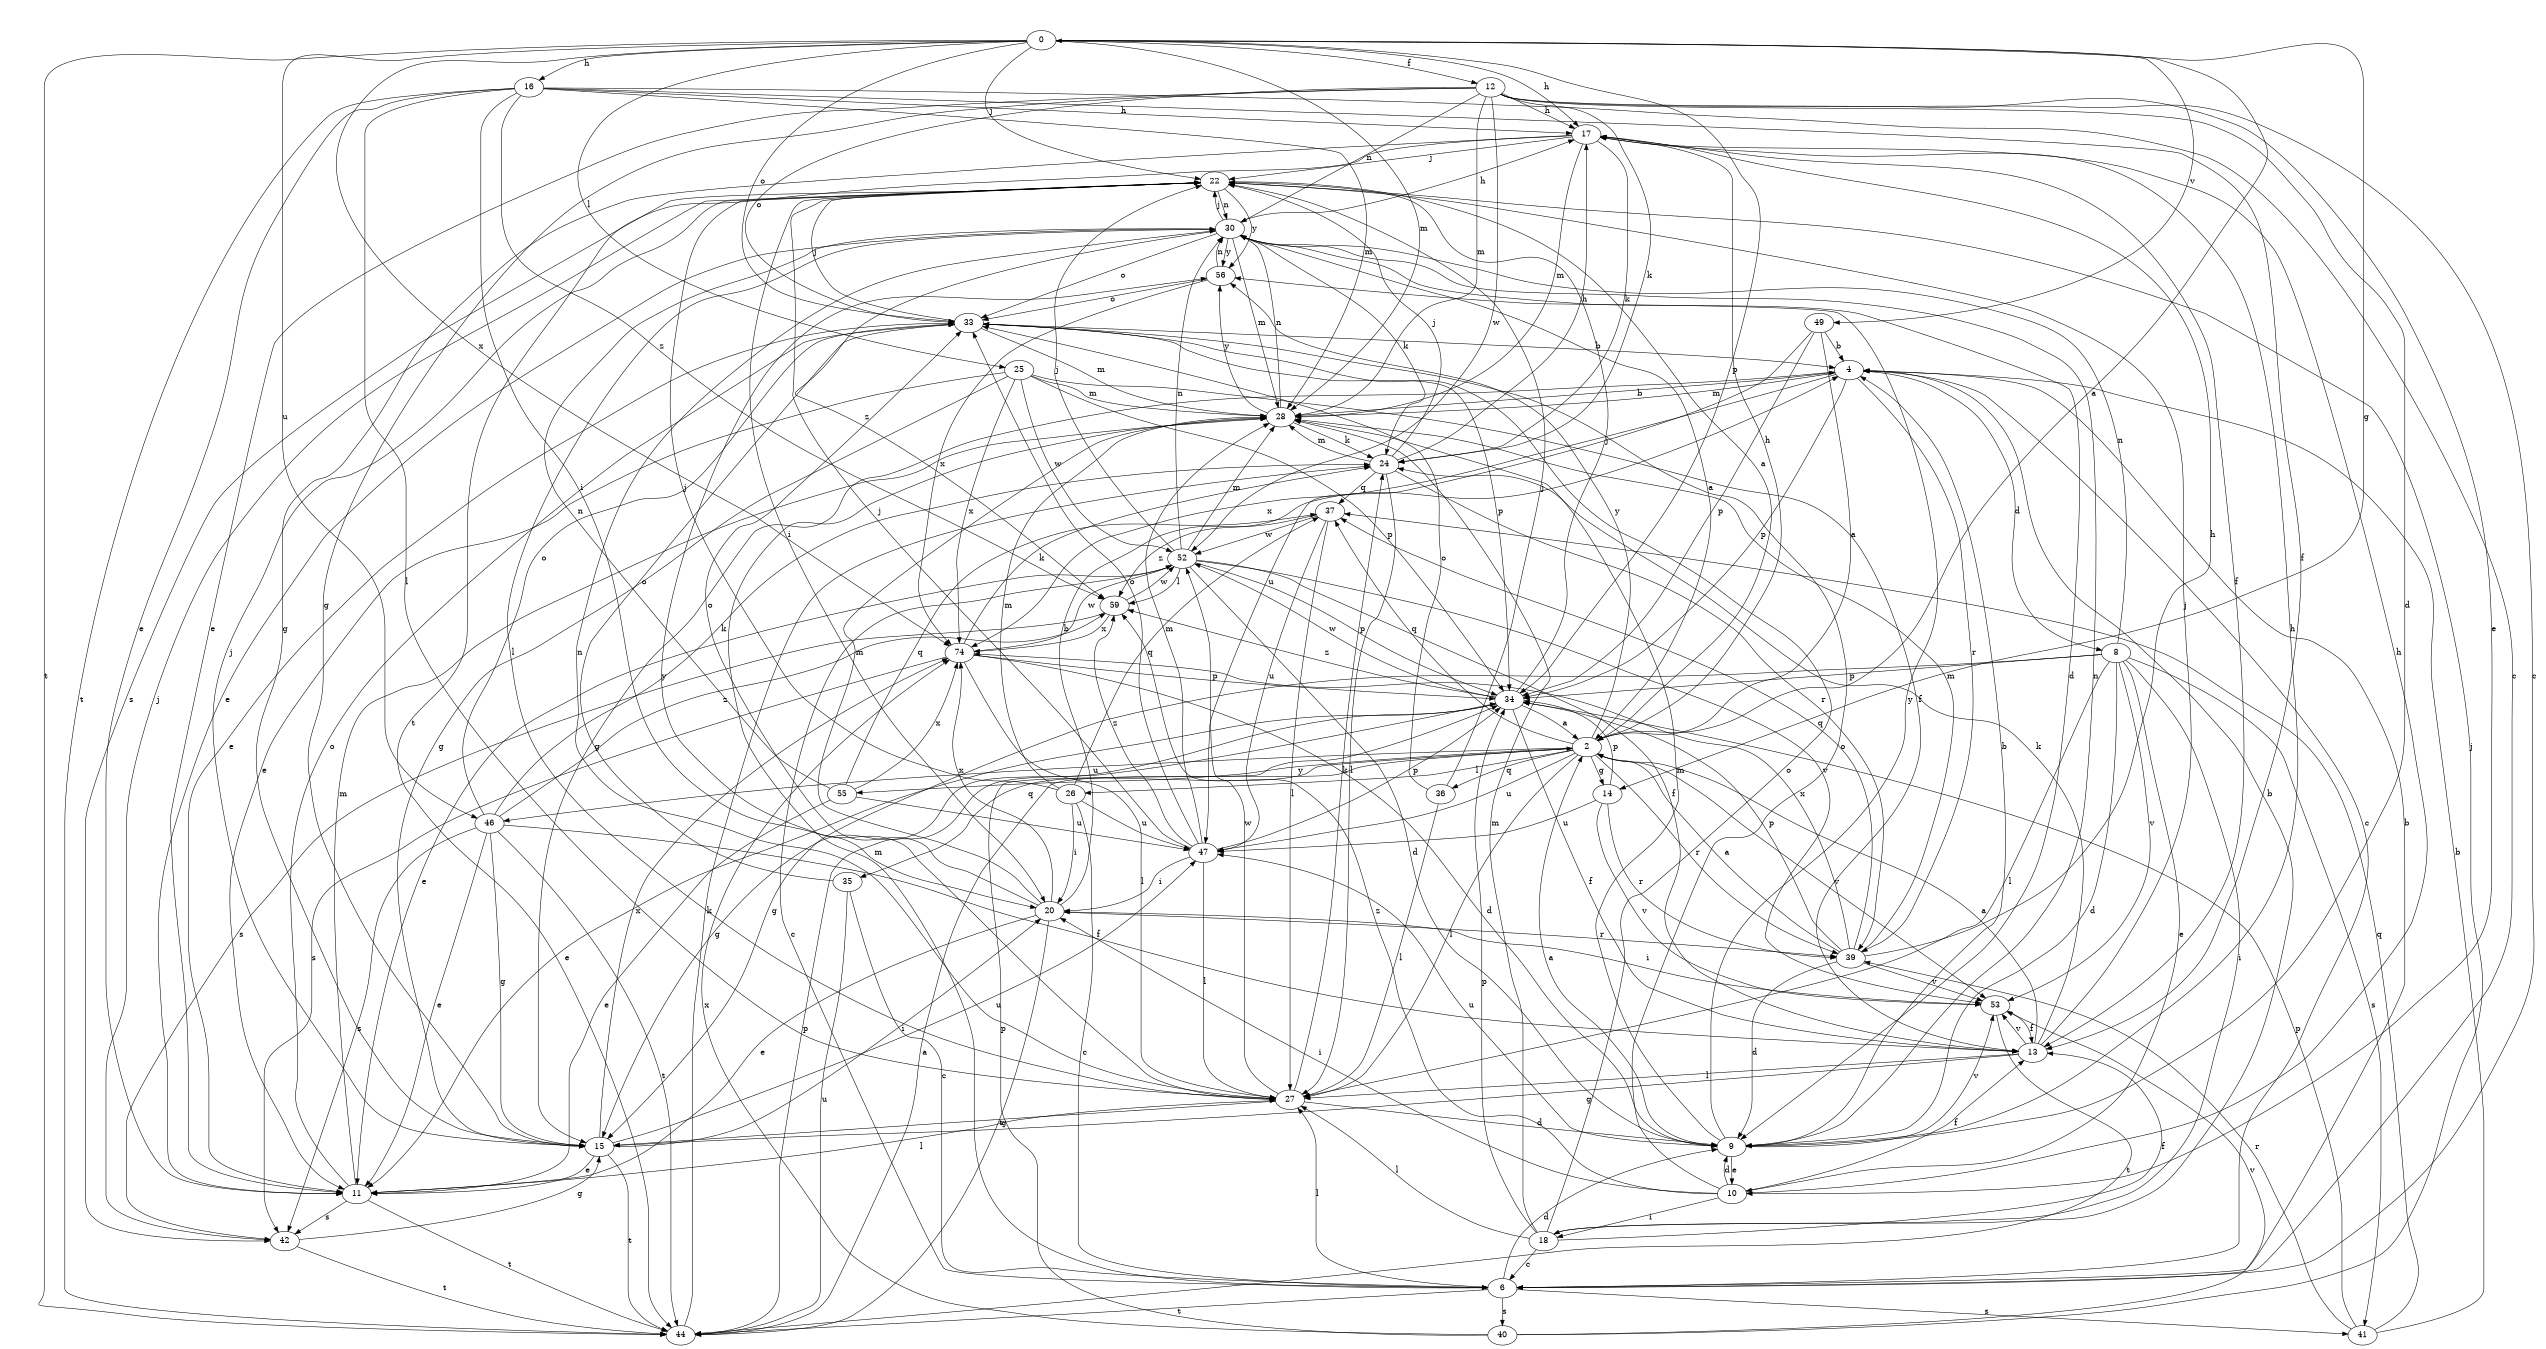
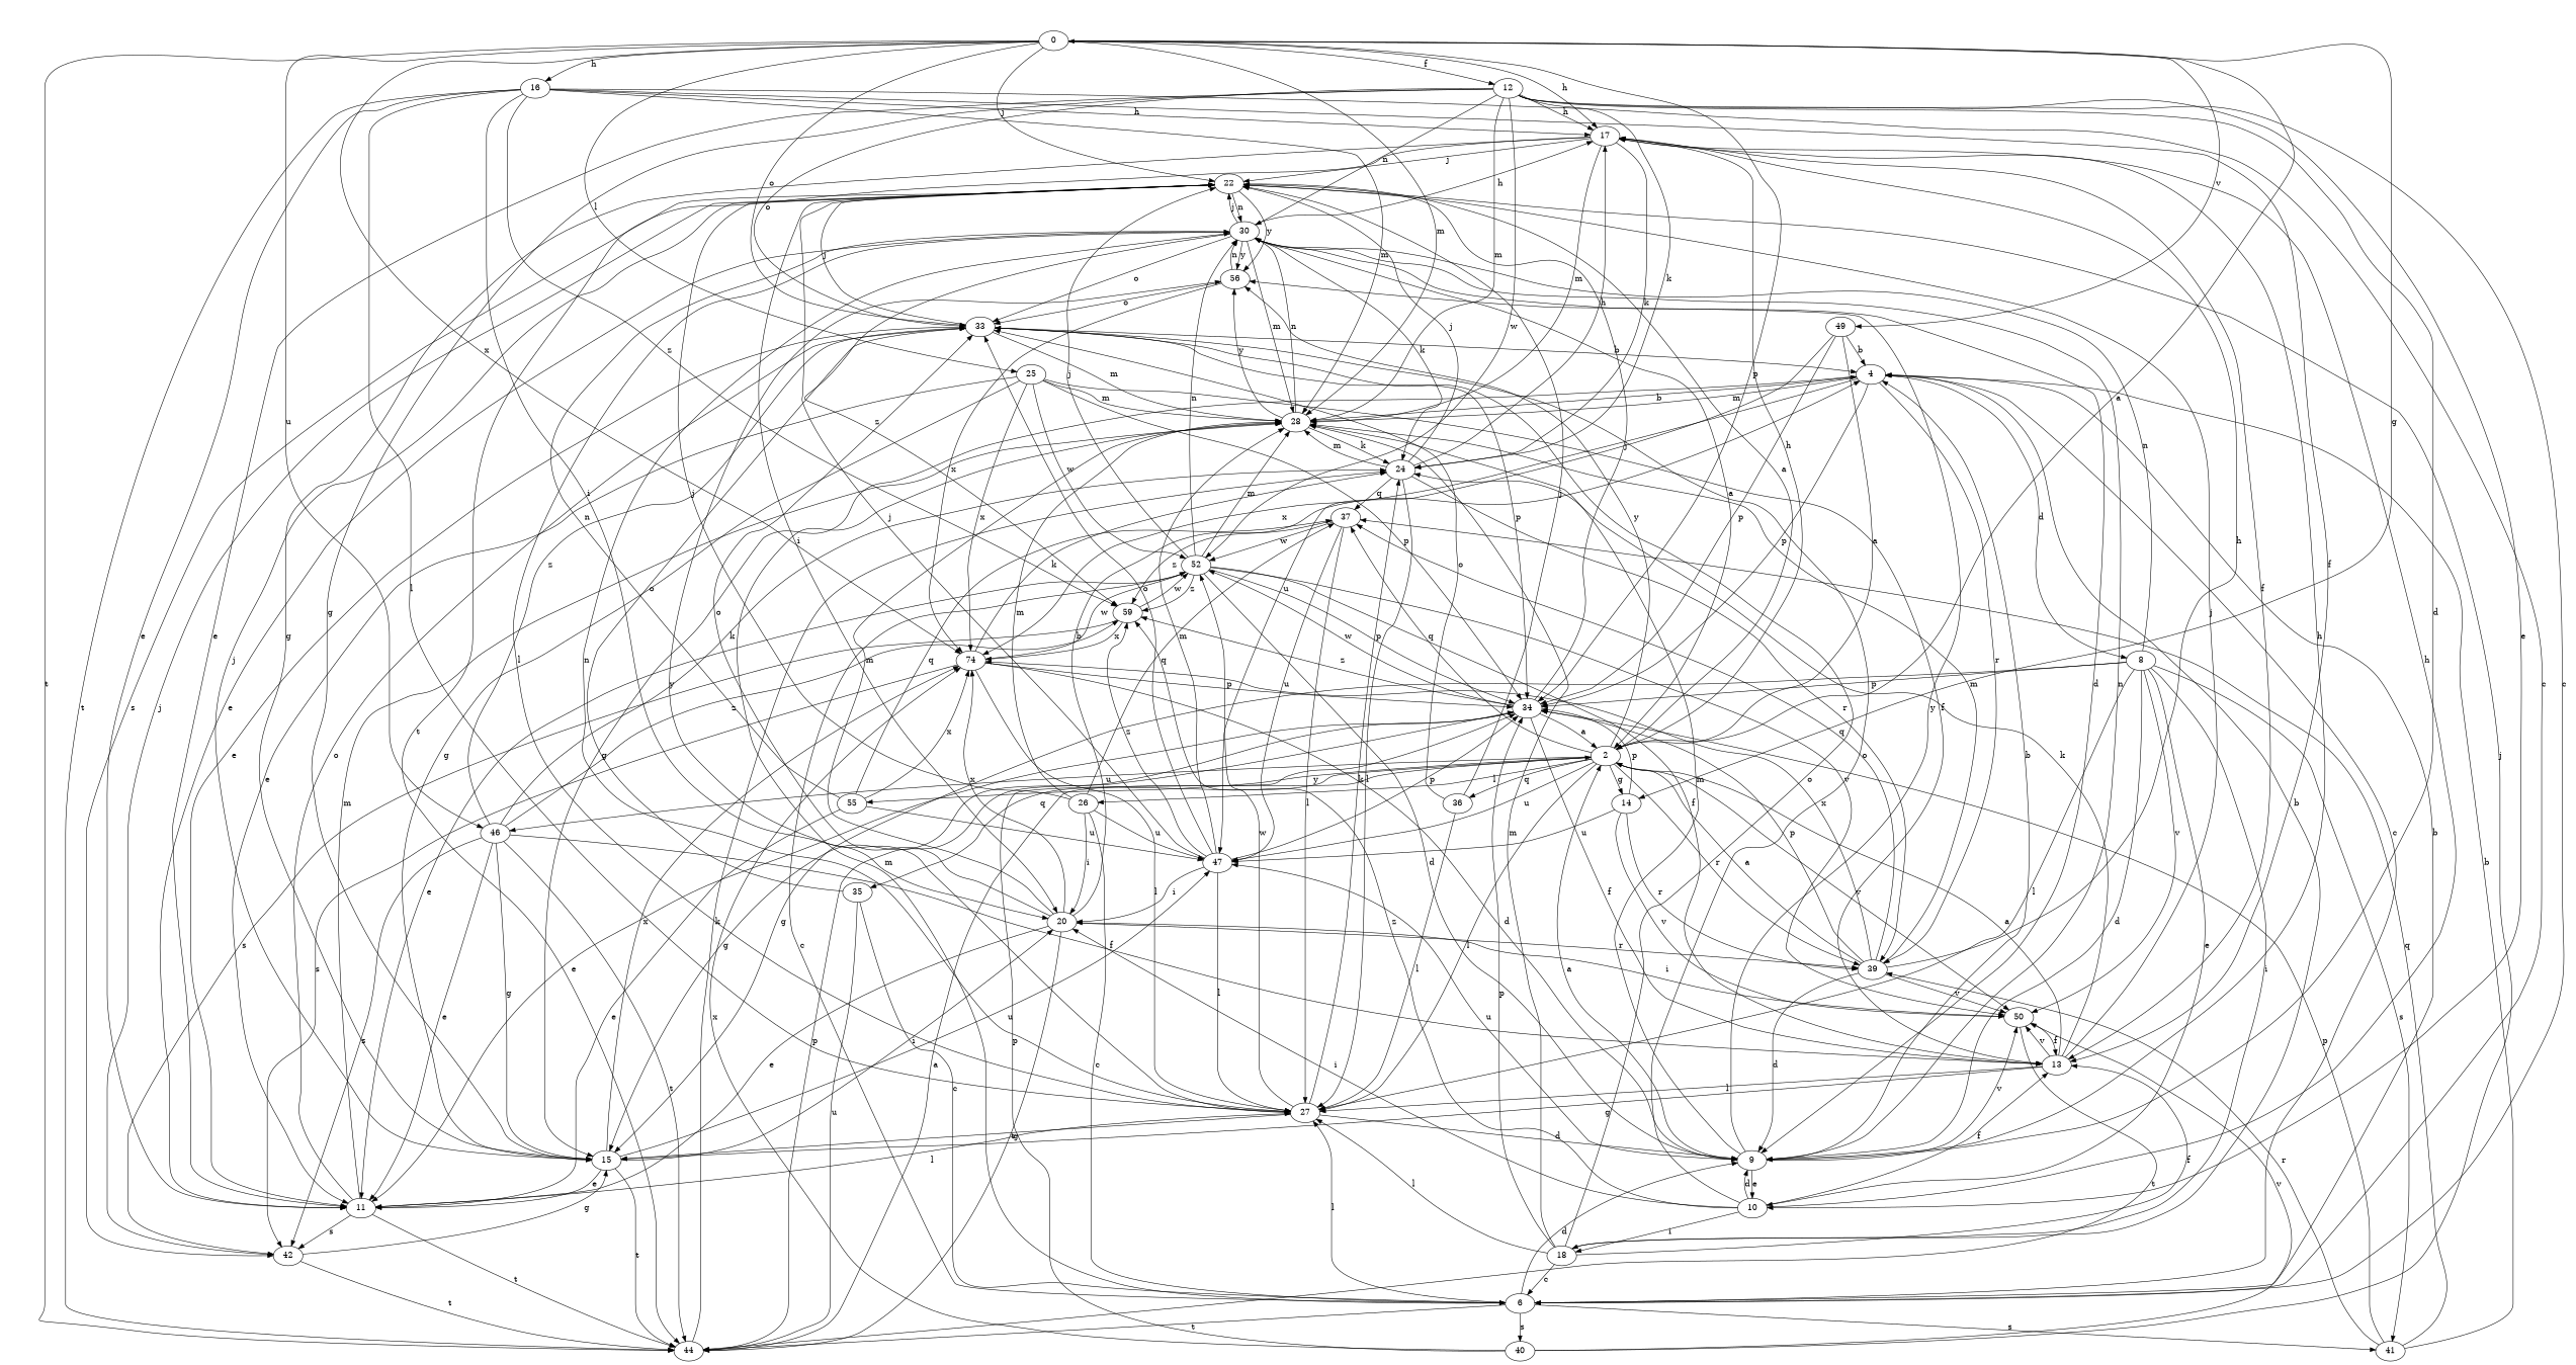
  strict digraph {
    0
    12
    14
    16
    17
    22
    25
    28
    33
    34
    44
    46
    49
    n14 [label=74]
    6
    15
    9
    10
    30
    11
    24
    52
    39
    47
-   50 [label=53]
+   50
    27
    13
    20
    59
    2
    56
    42
    4
    26
    35
    36
    37
    55
    8
    40
    41
    18
    0 -> 12 [label=f]
    0 -> 14 [label=g]
    0 -> 16 [label=h]
    0 -> 17 [label=h]
    0 -> 22 [label=j]
    0 -> 25 [label=l]
    0 -> 28 [label=m]
    0 -> 33 [label=o]
    0 -> 34 [label=p]
    0 -> 44 [label=t]
    0 -> 46 [label=u]
    0 -> 49 [label=v]
    0 -> n14 [label=x]
    12 -> 17 [label=h]
    12 -> 28 [label=m]
    12 -> 33 [label=o]
    12 -> 6 [label=c]
    12 -> 15 [label=g]
    12 -> 9 [label=d]
    12 -> 10 [label=e]
    12 -> 30 [label=n]
    12 -> 11 [label=e]
    12 -> 24 [label=k]
    12 -> 52 [label=w]
    14 -> 34 [label=p]
    14 -> 39 [label=r]
    14 -> 47 [label=u]
    14 -> 50 [label=v]
    16 -> 17 [label=h]
    16 -> 28 [label=m]
    16 -> 44 [label=t]
    16 -> 6 [label=c]
    16 -> 11 [label=e]
    16 -> 27 [label=l]
    16 -> 13 [label=f]
    16 -> 20 [label=i]
    16 -> 59 [label=z]
    17 -> 22 [label=j]
    17 -> 28 [label=m]
    17 -> 44 [label=t]
    17 -> 15 [label=g]
    17 -> 24 [label=k]
    17 -> 13 [label=f]
    22 -> 30 [label=n]
    22 -> 20 [label=i]
    22 -> 2 [label=a]
    22 -> 56 [label=y]
    22 -> 42 [label=s]
    25 -> 28 [label=m]
    25 -> 34 [label=p]
    25 -> n14 [label=x]
    25 -> 15 [label=g]
    25 -> 11 [label=e]
    25 -> 52 [label=w]
    25 -> 13 [label=f]
    28 -> 30 [label=n]
    28 -> 24 [label=k]
    28 -> 56 [label=y]
    28 -> 4 [label=b]
    33 -> 22 [label=j]
    33 -> 28 [label=m]
    33 -> 34 [label=p]
    33 -> 11 [label=e]
    33 -> 4 [label=b]
    34 -> 22 [label=j]
    34 -> 15 [label=g]
    34 -> 11 [label=e]
    34 -> 52 [label=w]
    34 -> 13 [label=f]
    34 -> 59 [label=z]
    34 -> 2 [label=a]
    44 -> 34 [label=p]
    44 -> 24 [label=k]
    44 -> 2 [label=a]
-   46 -> 33 [label=o]
+   46 -> 33 [label=z]
    46 -> 44 [label=t]
    46 -> 15 [label=g]
    46 -> 11 [label=e]
    46 -> 24 [label=k]
    46 -> 13 [label=f]
    46 -> 59 [label=z]
    46 -> 42 [label=s]
    49 -> 34 [label=p]
    49 -> 47 [label=u]
    49 -> 2 [label=a]
    49 -> 4 [label=b]
    n14 -> 34 [label=p]
    n14 -> 9 [label=d]
    n14 -> 24 [label=k]
    n14 -> 52 [label=w]
    n14 -> 27 [label=l]
    n14 -> 42 [label=s]
    6 -> 28 [label=m]
    6 -> 44 [label=t]
    6 -> 9 [label=d]
    6 -> 27 [label=l]
    6 -> 4 [label=b]
    6 -> 40 [label=s]
    6 -> 41 [label=s]
    15 -> 22 [label=j]
    15 -> 44 [label=t]
    15 -> n14 [label=x]
    15 -> 11 [label=e]
    15 -> 47 [label=u]
    15 -> 20 [label=i]
    9 -> 17 [label=h]
    9 -> 28 [label=m]
    9 -> 10 [label=e]
    9 -> 30 [label=n]
    9 -> 47 [label=u]
    9 -> 50 [label=v]
    9 -> 2 [label=a]
    9 -> 56 [label=y]
    9 -> 4 [label=b]
    10 -> 17 [label=h]
    10 -> 33 [label=o]
    10 -> 9 [label=d]
    10 -> 13 [label=f]
    10 -> 20 [label=i]
    10 -> 59 [label=z]
    10 -> 18 [label=i]
    30 -> 17 [label=h]
    30 -> 22 [label=j]
    30 -> 28 [label=m]
    30 -> 33 [label=o]
    30 -> 9 [label=d]
    30 -> 11 [label=e]
    30 -> 24 [label=k]
    30 -> 27 [label=l]
    30 -> 59 [label=z]
    30 -> 2 [label=a]
    30 -> 56 [label=y]
    11 -> 28 [label=m]
    11 -> 33 [label=o]
    11 -> 44 [label=t]
    11 -> 27 [label=l]
    11 -> 42 [label=s]
    24 -> 17 [label=h]
    24 -> 22 [label=j]
    24 -> 28 [label=m]
    24 -> 39 [label=r]
    24 -> 27 [label=l]
    24 -> 37 [label=q]
    52 -> 22 [label=j]
    52 -> 28 [label=m]
    52 -> 34 [label=p]
    52 -> 6 [label=c]
    52 -> 9 [label=d]
    52 -> 30 [label=n]
    52 -> 11 [label=e]
    52 -> 50 [label=v]
    52 -> 13 [label=f]
-   52 -> 59 [label=l]
+   52 -> 59 [label=z]
    39 -> 17 [label=h]
    39 -> 28 [label=m]
    39 -> 34 [label=p]
    39 -> n14 [label=x]
    39 -> 9 [label=d]
    39 -> 50 [label=v]
    39 -> 2 [label=a]
    39 -> 37 [label=q]
    47 -> 22 [label=j]
    47 -> 28 [label=m]
    47 -> 33 [label=o]
    47 -> 34 [label=p]
    47 -> 27 [label=l]
    47 -> 20 [label=i]
    47 -> 59 [label=z]
    50 -> 44 [label=t]
    50 -> 13 [label=f]
    50 -> 20 [label=i]
    27 -> 15 [label=g]
    27 -> 9 [label=d]
    27 -> 30 [label=n]
    27 -> 24 [label=k]
    27 -> 52 [label=w]
    27 -> 56 [label=y]
    13 -> 22 [label=j]
    13 -> 15 [label=g]
    13 -> 24 [label=k]
    13 -> 50 [label=v]
    13 -> 27 [label=l]
    13 -> 2 [label=a]
    20 -> 28 [label=m]
    20 -> 33 [label=o]
    20 -> 44 [label=t]
    20 -> n14 [label=x]
    20 -> 11 [label=e]
    20 -> 39 [label=r]
    20 -> 4 [label=b]
    59 -> n14 [label=x]
    59 -> 52 [label=w]
    59 -> 42 [label=s]
    2 -> 0 [label=a]
    2 -> 14 [label=g]
    2 -> 17 [label=h]
    2 -> 46 [label=u]
    2 -> 39 [label=r]
    2 -> 47 [label=u]
    2 -> 50 [label=v]
    2 -> 27 [label=l]
    2 -> 56 [label=y]
    2 -> 26 [label=l]
    2 -> 35 [label=q]
    2 -> 36 [label=q]
    2 -> 37 [label=q]
    2 -> 55 [label=y]
    56 -> 33 [label=o]
    56 -> n14 [label=x]
    56 -> 30 [label=n]
    42 -> 22 [label=j]
    42 -> 44 [label=t]
    42 -> 15 [label=g]
    4 -> 28 [label=m]
    4 -> 34 [label=p]
    4 -> n14 [label=x]
    4 -> 6 [label=c]
    4 -> 15 [label=g]
    4 -> 39 [label=r]
    4 -> 8 [label=d]
    26 -> 22 [label=j]
    26 -> 28 [label=m]
    26 -> 6 [label=c]
    26 -> 47 [label=u]
    26 -> 20 [label=i]
    26 -> 37 [label=q]
    35 -> 33 [label=o]
    35 -> 44 [label=u]
    35 -> 6 [label=c]
    36 -> 22 [label=j]
    36 -> 33 [label=o]
    36 -> 27 [label=l]
    37 -> 52 [label=w]
    37 -> 47 [label=u]
    37 -> 27 [label=l]
    37 -> 59 [label=z]
    55 -> n14 [label=x]
    55 -> 30 [label=n]
    55 -> 11 [label=e]
    55 -> 47 [label=u]
    55 -> 37 [label=q]
    8 -> 34 [label=p]
    8 -> 15 [label=g]
    8 -> 9 [label=d]
    8 -> 10 [label=e]
    8 -> 30 [label=n]
    8 -> 50 [label=v]
    8 -> 27 [label=l]
    8 -> 41 [label=s]
    8 -> 18 [label=i]
    40 -> 22 [label=j]
    40 -> 34 [label=p]
    40 -> n14 [label=x]
    40 -> 50 [label=v]
    41 -> 34 [label=p]
    41 -> 39 [label=r]
    41 -> 4 [label=b]
    41 -> 37 [label=q]
    18 -> 28 [label=m]
    18 -> 33 [label=o]
    18 -> 34 [label=p]
    18 -> 6 [label=c]
    18 -> 27 [label=l]
    18 -> 13 [label=f]
    18 -> 4 [label=b]
  }
